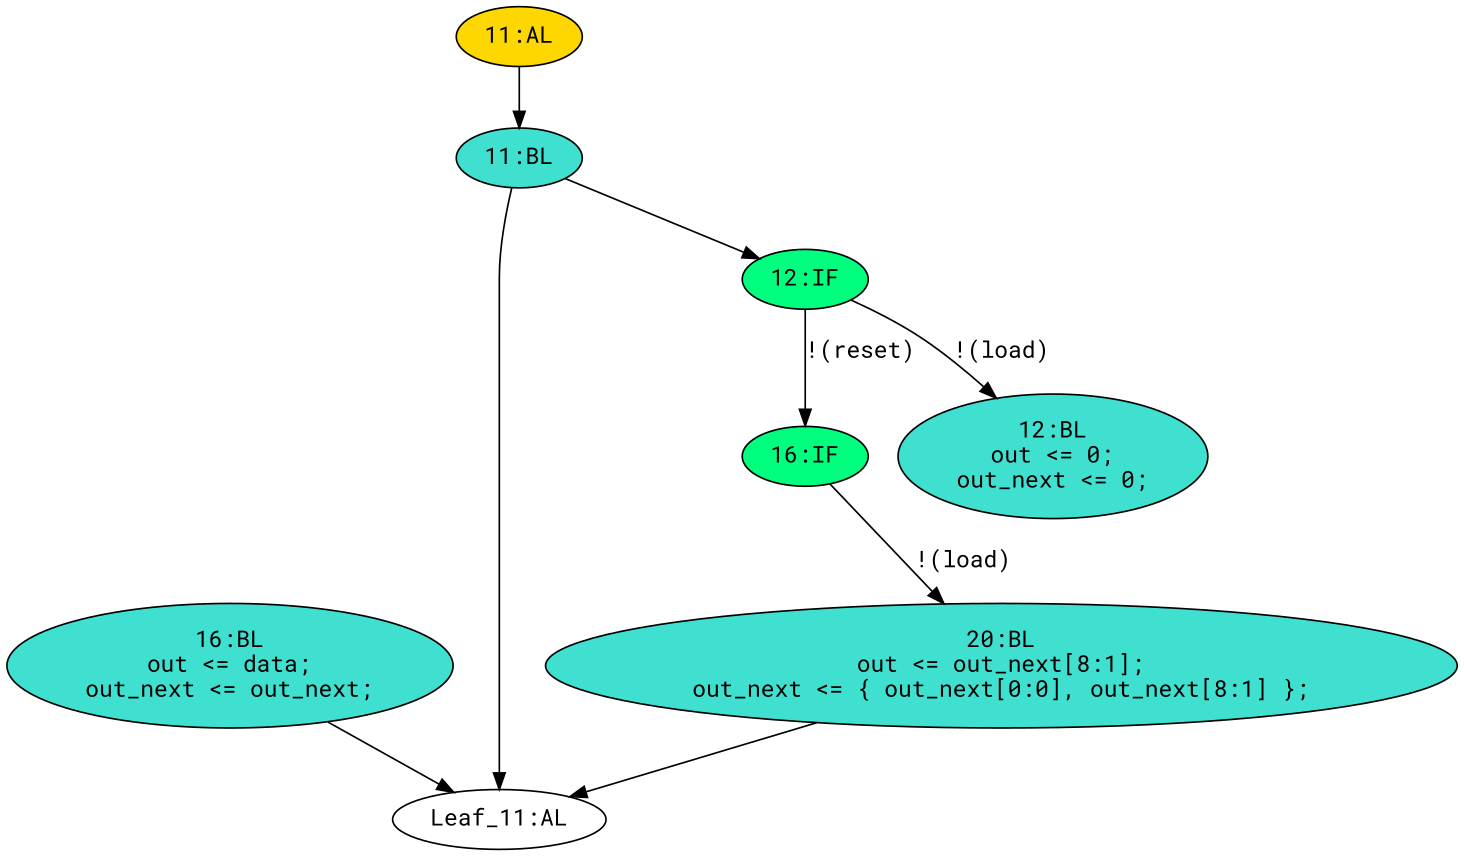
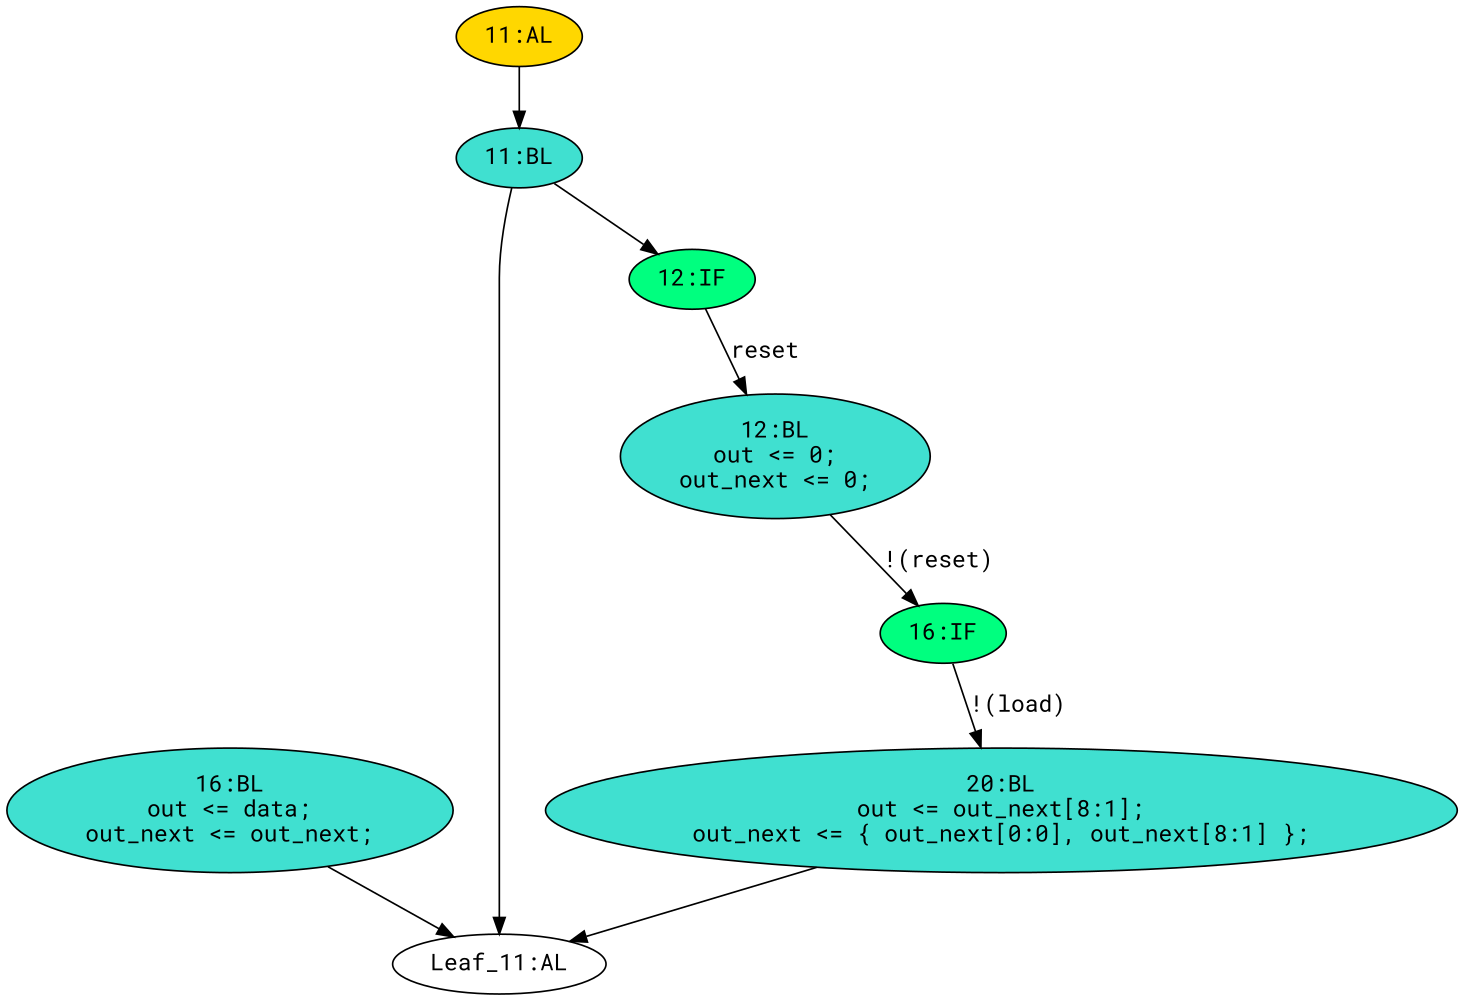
  strict digraph {
    fontname="Roboto Mono"
    node [fillcolor=turquoise fontname="Roboto Mono" statements="[]" style=filled typ=Block]
    edge [cond="[]" fontname="Roboto Mono" lineno=None]
    n1 [ast="<pyverilog.vparser.ast.IfStatement object at 0x7faeb0cf4110>" fillcolor=springgreen label="16:IF" typ=IfStatement]
    n2 [ast="<pyverilog.vparser.ast.Block object at 0x7faeb0cf4250>" label="20:BL\nout <= out_next[8:1];\nout_next <= { out_next[0:0], out_next[8:1] };" statements="[<pyverilog.vparser.ast.NonblockingSubstitution object at 0x7faeb0cf4290>, <pyverilog.vparser.ast.NonblockingSubstitution object at 0x7faeb0cf44d0>]"]
    n3 [def_var="['out_next', 'out']" label="Leaf_11:AL" fillcolor="" statements="" style="" typ=""]
    n4 [ast="<pyverilog.vparser.ast.Block object at 0x7faeb0cf4850>" label="16:BL\nout <= data;\nout_next <= out_next;" statements="[<pyverilog.vparser.ast.NonblockingSubstitution object at 0x7faeb0cf4890>, <pyverilog.vparser.ast.NonblockingSubstitution object at 0x7faeb0cf49d0>]"]
    n5 [ast="<pyverilog.vparser.ast.IfStatement object at 0x7faeb0cf4b50>" fillcolor=springgreen label="12:IF" typ=IfStatement]
    n6 [ast="<pyverilog.vparser.ast.Block object at 0x7faeb0cf4b90>" label="12:BL\nout <= 0;\nout_next <= 0;" statements="[<pyverilog.vparser.ast.NonblockingSubstitution object at 0x7faeb0cf4bd0>, <pyverilog.vparser.ast.NonblockingSubstitution object at 0x7faeb0cf4d10>]"]
    n7 [ast="<pyverilog.vparser.ast.Block object at 0x7faeb0cf4e90>" label="11:BL"]
    n8 [ast="<pyverilog.vparser.ast.Always object at 0x7faeb0cf4ed0>" clk_sens=True fillcolor=gold label="11:AL" sens="['clk']" typ=Always use_var="['reset', 'load', 'out_next', 'data']"]
    n1 -> n2 [cond="['load']" label="!(load)" lineno=16]
    n2 -> n3
    n4 -> n3
-   n5 -> n1 [cond="['reset']" label="!(reset)" lineno=12]
-   n5 -> n6 [cond="['reset']" label="!(load)" lineno=12]
+   n6 -> n1 [cond="['reset']" label="!(reset)" lineno=12]
+   n5 -> n6 [cond="['reset']" label=reset lineno=12]
    n7 -> n3
    n7 -> n5
    n8 -> n7
  }
